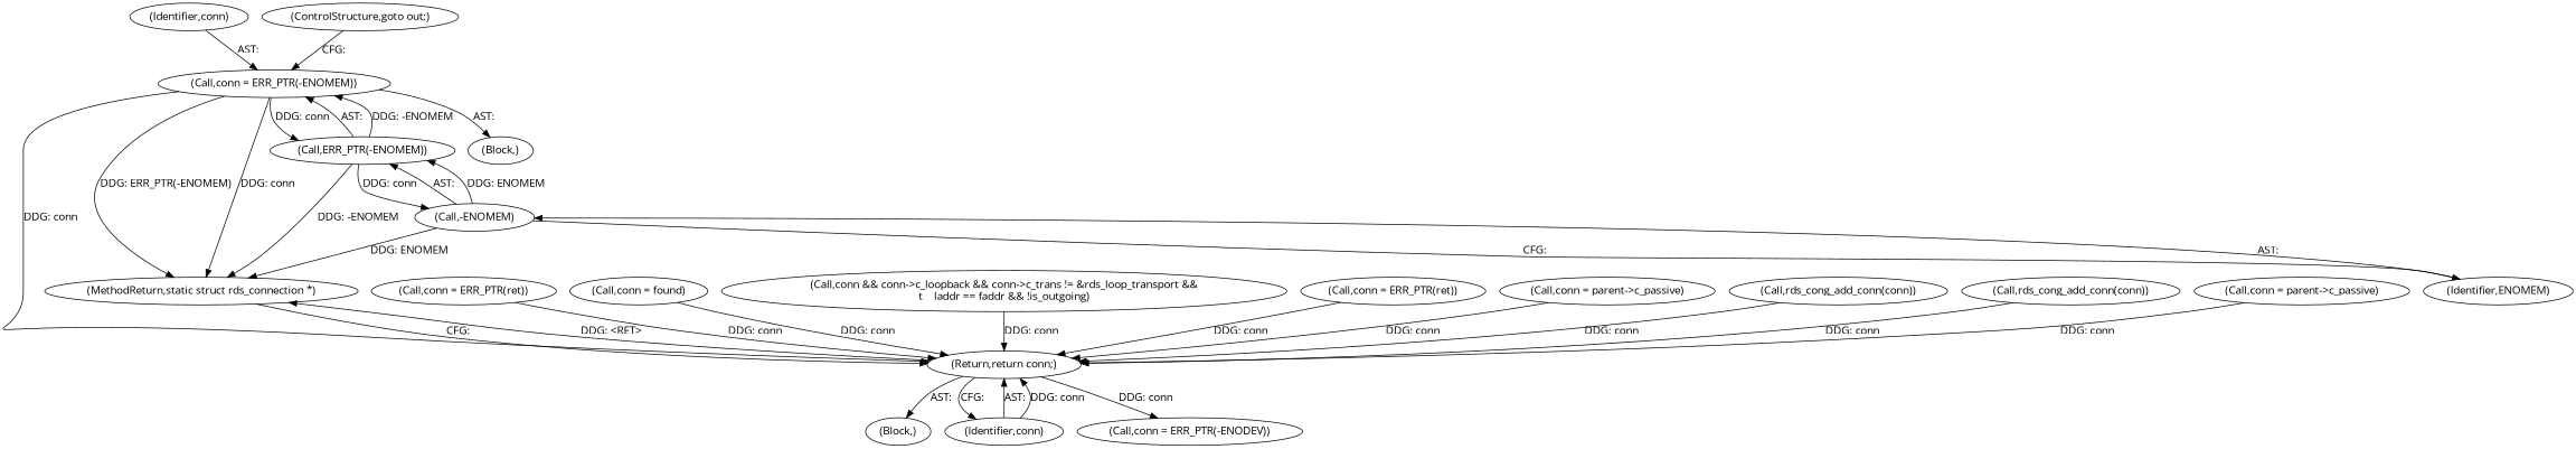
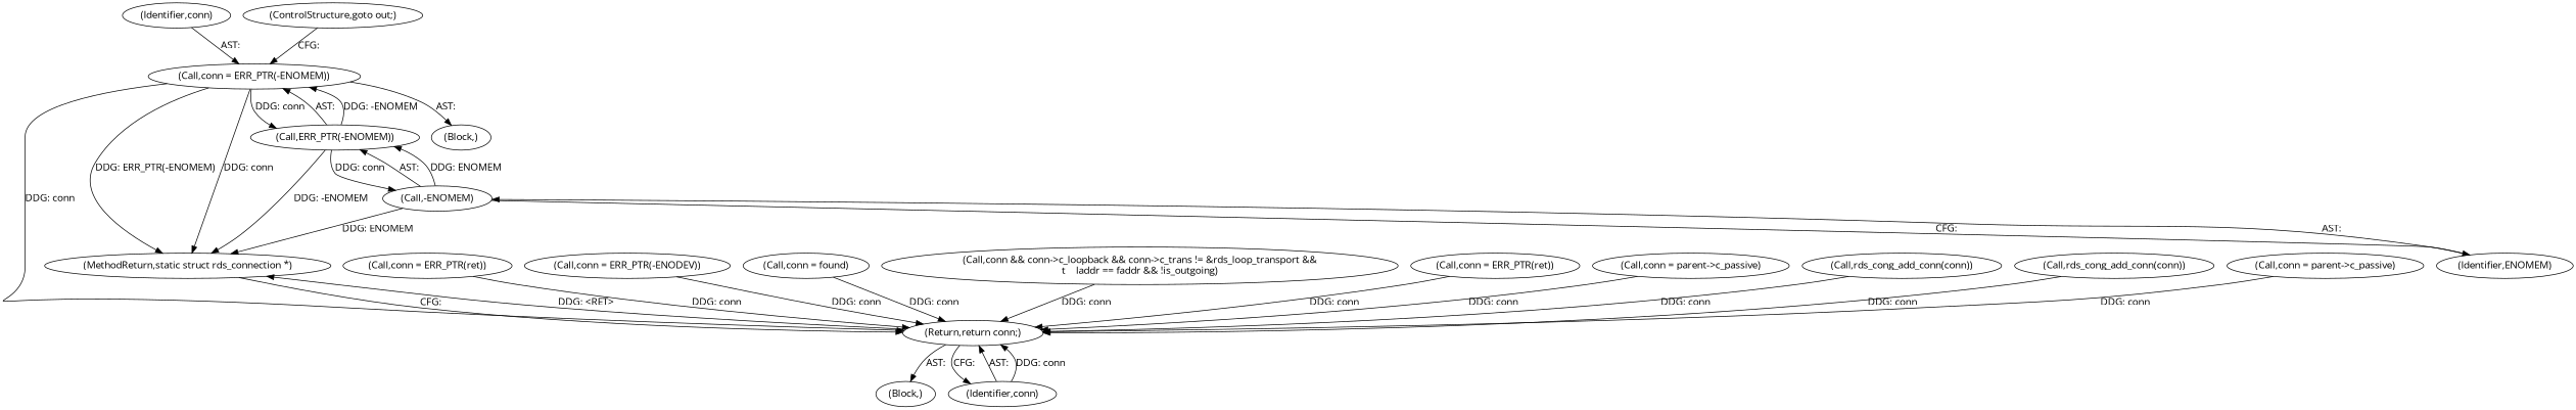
  digraph {
    fontname="Open Sans"
    node [fontname="Open Sans"]
    edge [fontname="Open Sans"]
    n1 [label="(Call,conn = ERR_PTR(-ENOMEM))"]
    n2 [label="(Call,ERR_PTR(-ENOMEM))"]
    n3 [label="(Return,return conn;)"]
    n4 [label="(MethodReturn,static struct rds_connection *)"]
    n5 [label="(Block,)"]
    n6 [label="(Call,-ENOMEM)"]
    n7 [label="(Block,)"]
    n8 [label="(Identifier,conn)"]
    n9 [label="(Identifier,ENOMEM)"]
    n10 [label="(Call,conn = ERR_PTR(ret))"]
    n11 [label="(Call,conn = ERR_PTR(-ENODEV))"]
    n12 [label="(Identifier,conn)"]
    n13 [label="(Call,conn = found)"]
    n14 [label="(Call,conn && conn->c_loopback && conn->c_trans != &rds_loop_transport &&\n\t    laddr == faddr && !is_outgoing)"]
    n15 [label="(Call,conn = ERR_PTR(ret))"]
    n16 [label="(Call,conn = parent->c_passive)"]
    n17 [label="(Call,rds_cong_add_conn(conn))"]
    n18 [label="(Call,rds_cong_add_conn(conn))"]
    n19 [label="(Call,conn = parent->c_passive)"]
    n20 [label="(ControlStructure,goto out;)"]
    n1 -> n2 [label="DDG: conn"]
    n1 -> n3 [label="DDG: conn"]
    n1 -> n4 [label="DDG: ERR_PTR(-ENOMEM)"]
    n1 -> n4 [label="DDG: conn"]
    n1 -> n5 [label="AST: "]
    n2 -> n1 [label="AST: "]
    n2 -> n1 [label="DDG: -ENOMEM"]
    n2 -> n4 [label="DDG: -ENOMEM"]
    n2 -> n6 [label="DDG: conn"]
    n3 -> n4 [label="DDG: <RET>"]
    n3 -> n7 [label="AST: "]
    n3 -> n8 [label="CFG: "]
    n4 -> n3 [label="CFG: "]
    n6 -> n2 [label="AST: "]
    n6 -> n2 [label="DDG: ENOMEM"]
    n6 -> n4 [label="DDG: ENOMEM"]
    n6 -> n9 [label="CFG: "]
    n8 -> n3 [label="AST: "]
    n8 -> n3 [label="DDG: conn"]
    n9 -> n6 [label="AST: "]
    n10 -> n3 [label="DDG: conn"]
-   n3 -> n11 [label="DDG: conn"]
+   n11 -> n3 [label="DDG: conn"]
    n12 -> n1 [label="AST: "]
    n13 -> n3 [label="DDG: conn"]
    n14 -> n3 [label="DDG: conn"]
    n15 -> n3 [label="DDG: conn"]
    n16 -> n3 [label="DDG: conn"]
    n17 -> n3 [label="DDG: conn"]
    n18 -> n3 [label="DDG: conn"]
    n19 -> n3 [label="DDG: conn"]
    n20 -> n1 [label="CFG: "]
  }
